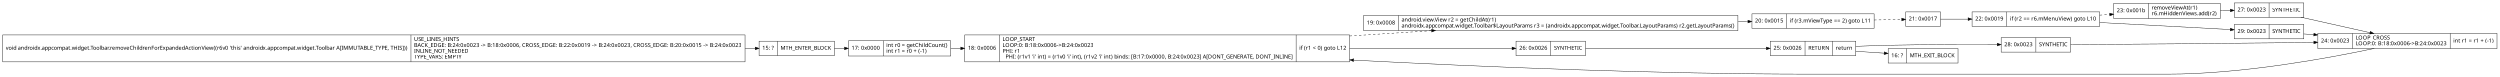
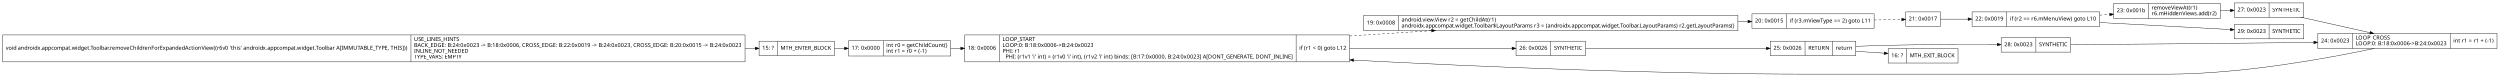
  digraph {
    fontname="Noto Sans"
    rankdir=LR
    node [fontname="Noto Sans" shape=record]
    edge [fontname="Noto Sans"]
    n1 [label="{15\:\ ?|MTH_ENTER_BLOCK\l}"]
    n2 [label="{17\:\ 0x0000|int r0 = getChildCount()\lint r1 = r0 + (\-1)\l}"]
    n3 [label="{18\:\ 0x0006|LOOP_START\lLOOP:0: B:18:0x0006\-\>B:24:0x0023\lPHI: r1 \l  PHI: (r1v1 'i' int) = (r1v0 'i' int), (r1v2 'i' int) binds: [B:17:0x0000, B:24:0x0023] A[DONT_GENERATE, DONT_INLINE]\l|if (r1 \< 0) goto L12\l}"]
    n4 [label="{19\:\ 0x0008|android.view.View r2 = getChildAt(r1)\landroidx.appcompat.widget.Toolbar$LayoutParams r3 = (androidx.appcompat.widget.Toolbar.LayoutParams) r2.getLayoutParams()\l}"]
    n5 [label="{26\:\ 0x0026|SYNTHETIC\l}"]
    n6 [label="{20\:\ 0x0015|if (r3.mViewType == 2) goto L11\l}"]
    n7 [label="{25\:\ 0x0026|RETURN\l|return\l}"]
    n8 [label="{21\:\ 0x0017}"]
    n9 [label="{22\:\ 0x0019|if (r2 == r6.mMenuView) goto L10\l}"]
    n10 [label="{28\:\ 0x0023|SYNTHETIC\l}"]
    n11 [label="{24\:\ 0x0023|LOOP_CROSS\lLOOP:0: B:18:0x0006\-\>B:24:0x0023\l|int r1 = r1 + (\-1)\l}"]
    n12 [label="{23\:\ 0x001b|removeViewAt(r1)\lr6.mHiddenViews.add(r2)\l}"]
    n13 [label="{29\:\ 0x0023|SYNTHETIC\l}"]
    n14 [label="{27\:\ 0x0023|SYNTHETIC\l}"]
    n15 [label="{16\:\ ?|MTH_EXIT_BLOCK\l}"]
    n16 [label="{void androidx.appcompat.widget.Toolbar.removeChildrenForExpandedActionView((r6v0 'this' androidx.appcompat.widget.Toolbar A[IMMUTABLE_TYPE, THIS]))  | USE_LINES_HINTS\lBACK_EDGE: B:24:0x0023 \-\> B:18:0x0006, CROSS_EDGE: B:22:0x0019 \-\> B:24:0x0023, CROSS_EDGE: B:20:0x0015 \-\> B:24:0x0023\lINLINE_NOT_NEEDED\lTYPE_VARS: EMPTY\l}"]
    n1 -> n2
    n2 -> n3
    n3 -> n4 [style=dashed]
    n3 -> n5
    n4 -> n6
    n5 -> n7
    n6 -> n8 [style=dashed]
    n7 -> n10
    n7 -> n15
    n8 -> n9
    n9 -> n12 [style=dashed]
    n9 -> n13
    n10 -> n11
    n11 -> n3
    n12 -> n14
-   n13 -> n11
    n14 -> n11
    n16 -> n1
  }
